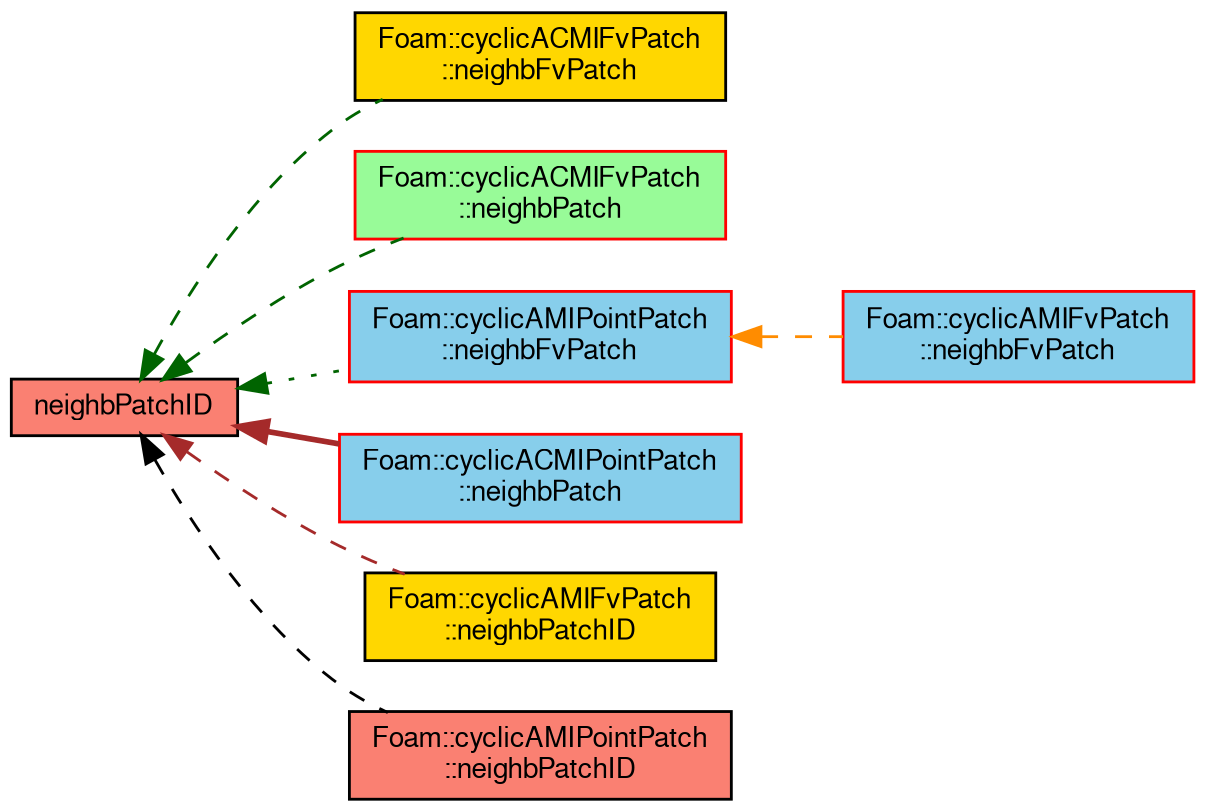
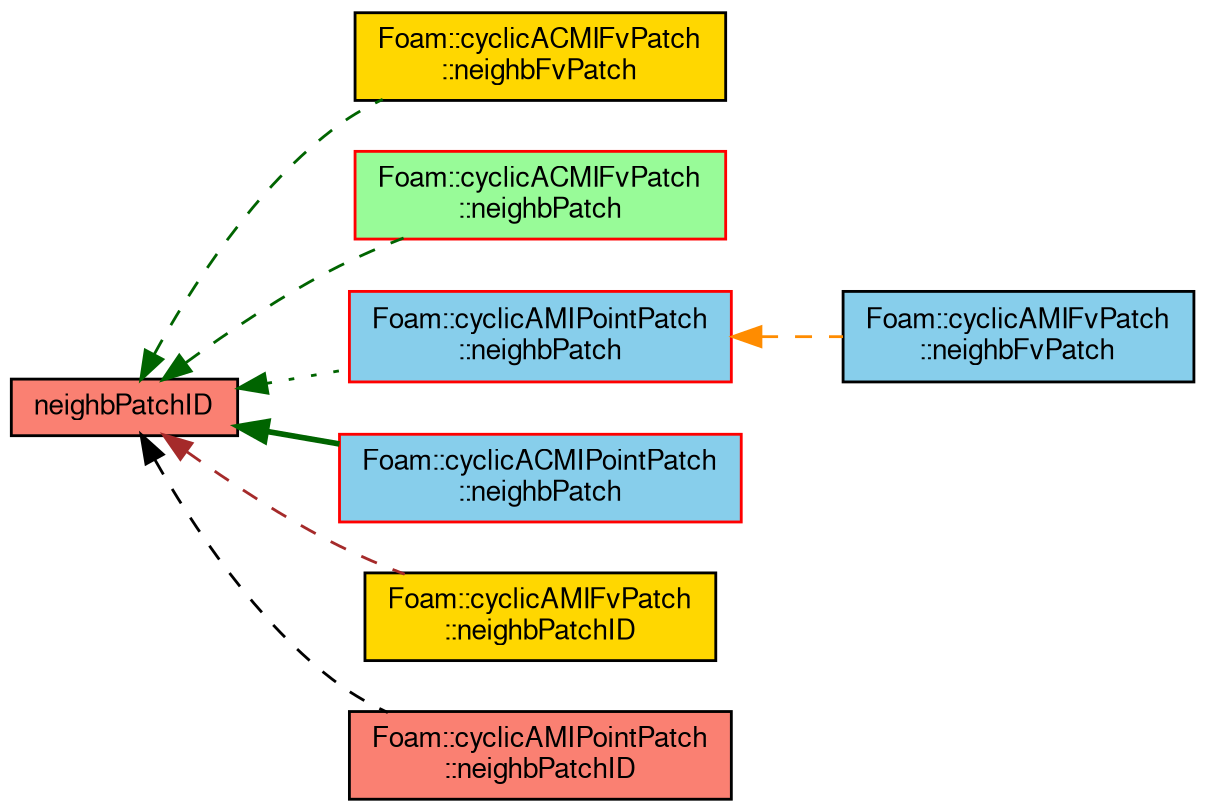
  digraph {
    rankdir=LR
    node [color=black fillcolor=skyblue fontname=FreeSans fontsize=10 shape=record style=filled]
    edge [color=darkgreen dir=back fontname=FreeSans fontsize=10 labelfontname=FreeSans labelfontsize=10 style=dashed]
    n1 [fillcolor=salmon fontcolor=black height=0.2 label=neighbPatchID width=0.4]
    n2 [fillcolor=gold height=0.2 label="Foam::cyclicACMIFvPatch\l::neighbFvPatch" width=0.4]
    n3 [color=red fillcolor=palegreen height=0.2 label="Foam::cyclicACMIFvPatch\l::neighbPatch" width=0.4]
-   n4 [color=red height=0.2 label="Foam::cyclicAMIPointPatch\l::neighbFvPatch" width=0.4]
+   n4 [color=red height=0.2 label="Foam::cyclicAMIPointPatch\l::neighbPatch" width=0.4]
    n5 [color=red height=0.2 label="Foam::cyclicACMIPointPatch\l::neighbPatch" width=0.4]
    n6 [fillcolor=gold height=0.2 label="Foam::cyclicAMIFvPatch\l::neighbPatchID" width=0.4]
    n7 [fillcolor=salmon height=0.2 label="Foam::cyclicAMIPointPatch\l::neighbPatchID" width=0.4]
-   n8 [color=red height=0.2 label="Foam::cyclicAMIFvPatch\l::neighbFvPatch" width=0.4]
+   n8 [height=0.2 label="Foam::cyclicAMIFvPatch\l::neighbFvPatch" width=0.4]
    n1 -> n2
    n1 -> n3
    n1 -> n4 [style=dotted]
-   n1 -> n5 [color=brown style=bold]
+   n1 -> n5 [style=bold]
    n1 -> n6 [color=brown]
    n1 -> n7 [color=black]
    n4 -> n8 [color=darkorange]
  }
